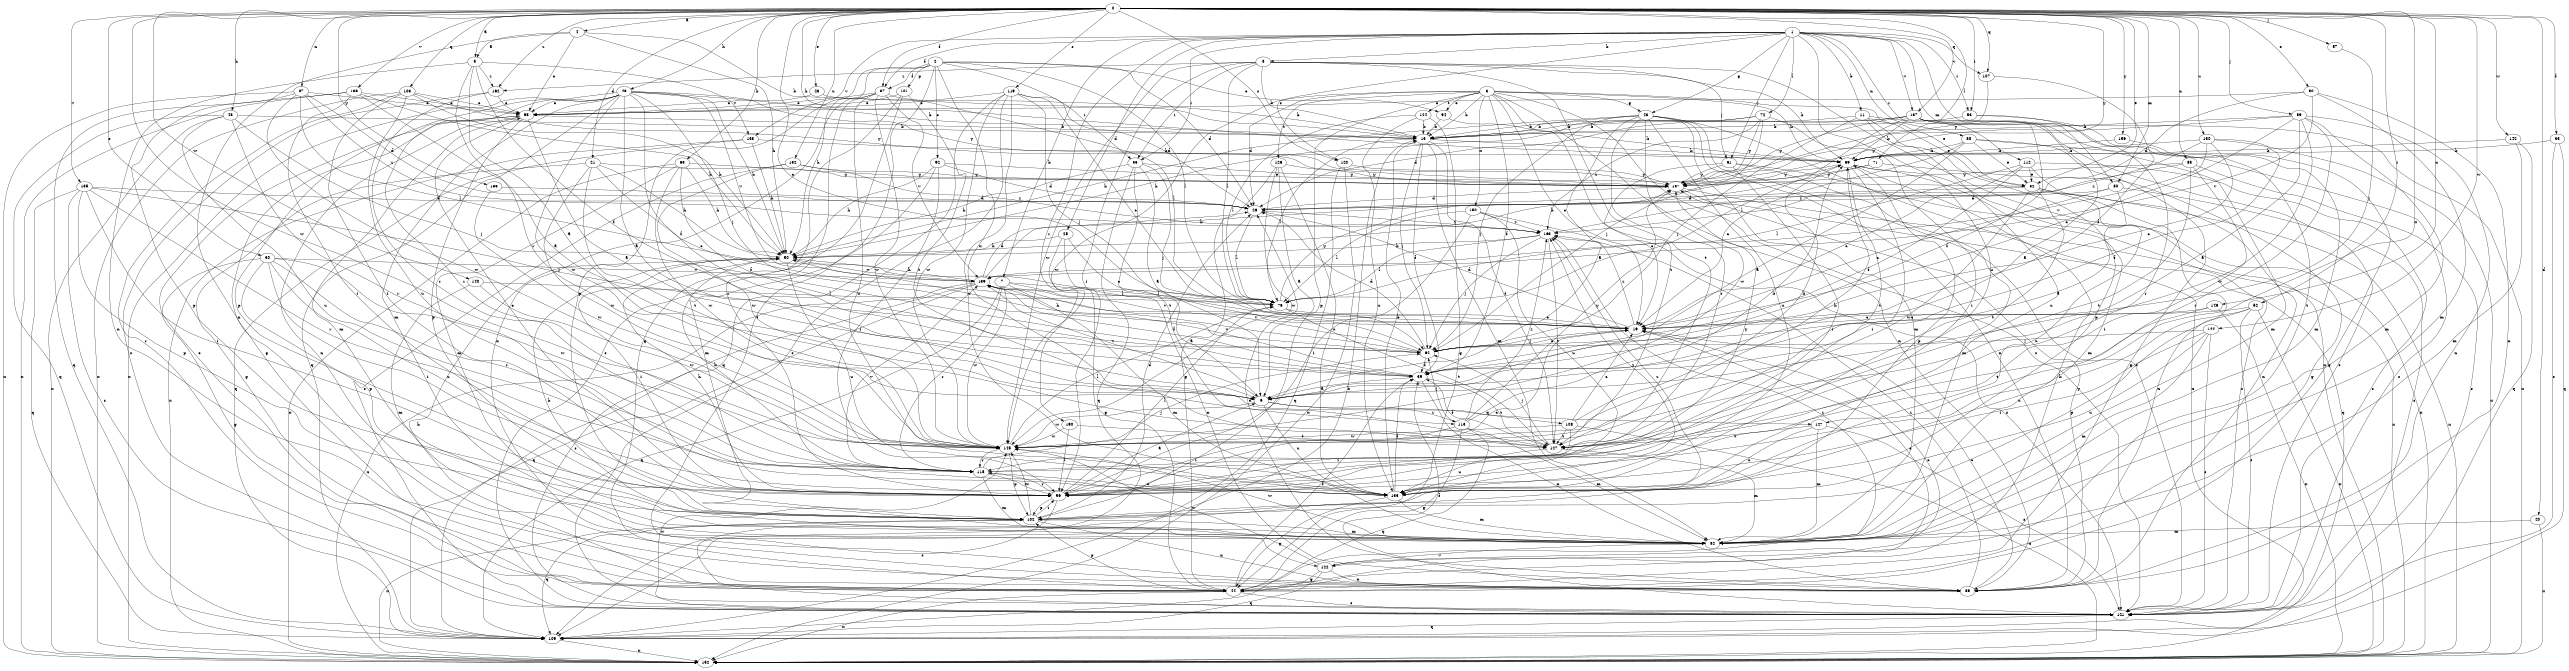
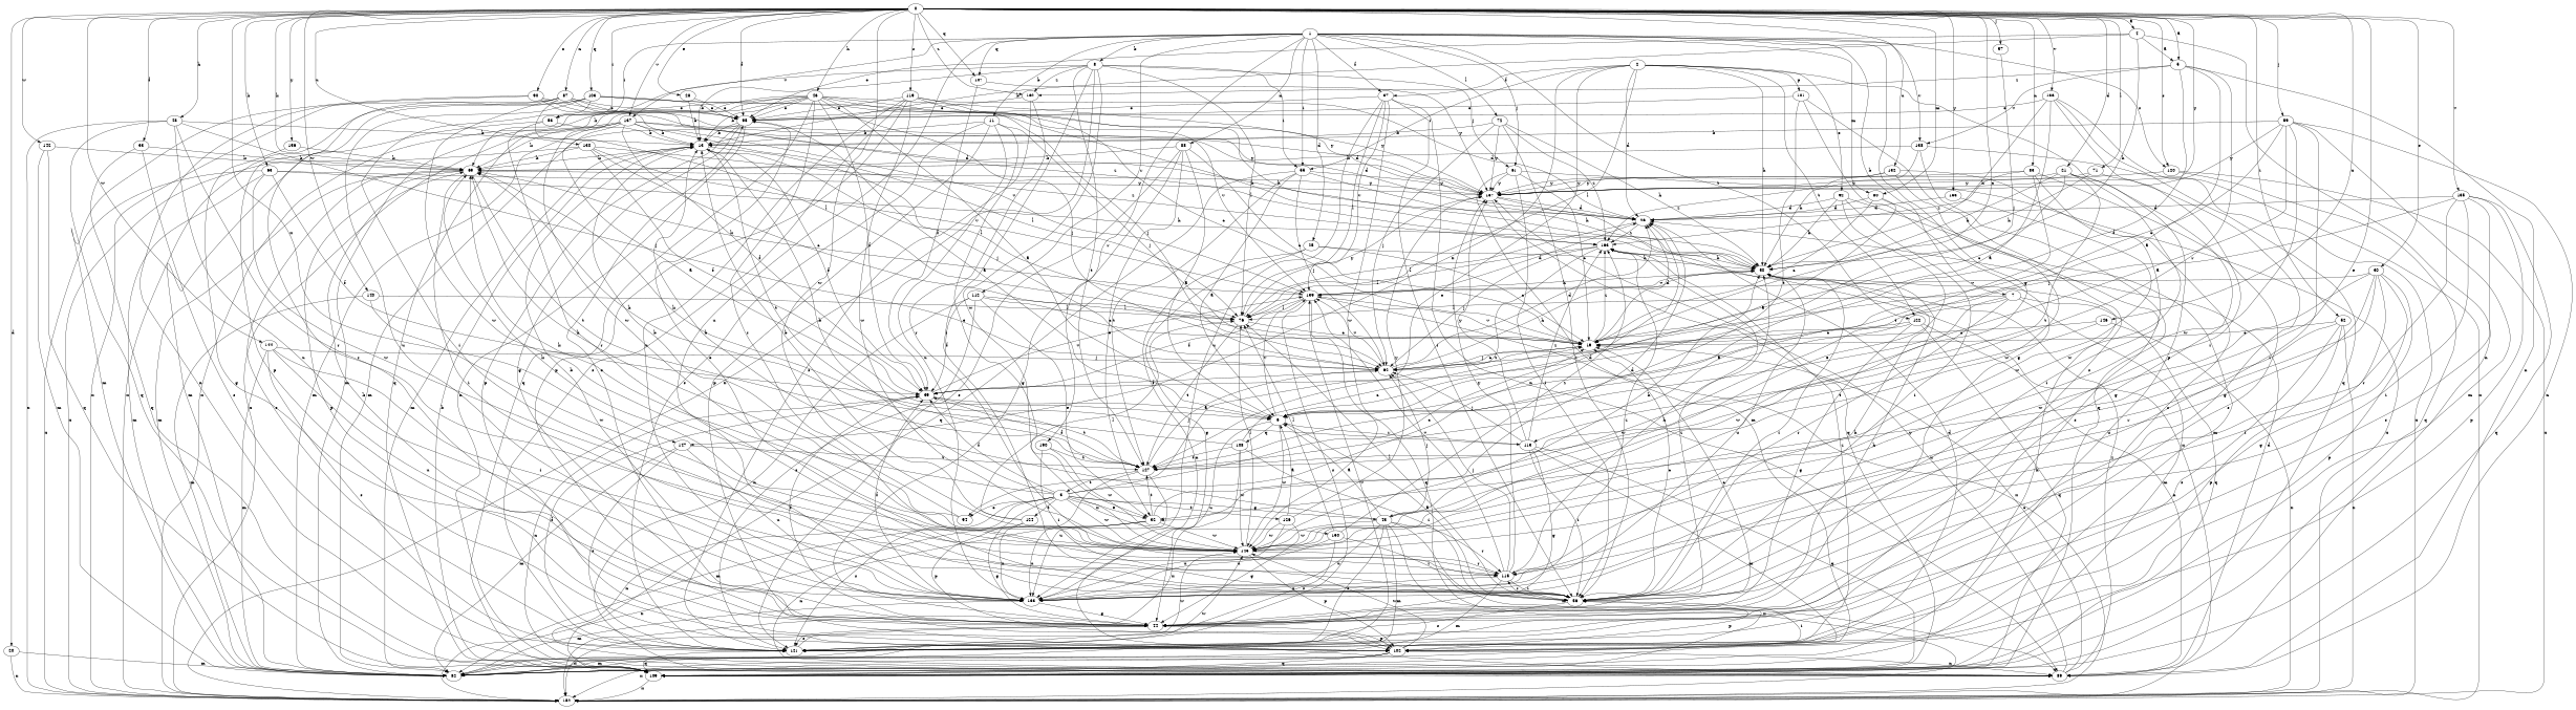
  strict digraph {
    0
    4
    5
    19
    20
    21
    28
    30
    32
    33
    37
    46
    48
    52
    53
    57
    59
    63
    69
    71
    80
    83
    87
    90
    103
    107
    119
    120
    130
    132
    135
    136
    137
    140
    142
    144
    145
    146
    147
    153
    156
    157
    162
    50
    13
    89
    95
    138
    39
    6
    113
    26
    139
    62
    163
    82
    152
    127
    44
    133
    102
    115
    56
    121
    109
    76
    1
    7
    8
    11
    25
    43
    55
    61
    72
    88
    n77 [label=190]
    112
    122
    2
    92
    94
    101
    3
    124
    126
    150
    108
    0 -> 4 [label=a]
    0 -> 5 [label=a]
    0 -> 19 [label=c]
    0 -> 20 [label=d]
    0 -> 21 [label=d]
    0 -> 28 [label=e]
    0 -> 30 [label=e]
    0 -> 32 [label=e]
    0 -> 33 [label=f]
-   0 -> 37 [label=f]
+   0 -> 95 [label=f]
    0 -> 46 [label=h]
    0 -> 48 [label=h]
    0 -> 52 [label=i]
    0 -> 53 [label=i]
    0 -> 57 [label=j]
    0 -> 59 [label=j]
    0 -> 63 [label=k]
    0 -> 69 [label=k]
    0 -> 71 [label=l]
    0 -> 80 [label=m]
    0 -> 83 [label=n]
    0 -> 87 [label=n]
    0 -> 90 [label=o]
    0 -> 103 [label=q]
    0 -> 107 [label=q]
    0 -> 119 [label=s]
    0 -> 120 [label=s]
    0 -> 130 [label=u]
    0 -> 132 [label=u]
    0 -> 135 [label=v]
    0 -> 136 [label=v]
    0 -> 137 [label=v]
    0 -> 140 [label=w]
    0 -> 142 [label=w]
    0 -> 144 [label=w]
    0 -> 145 [label=w]
    0 -> 146 [label=x]
    0 -> 147 [label=x]
    0 -> 153 [label=y]
    0 -> 156 [label=y]
    0 -> 157 [label=y]
    0 -> 162 [label=z]
    4 -> 5 [label=a]
    4 -> 50 [label=h]
    4 -> 13 [label=b]
    4 -> 89 [label=n]
    4 -> 95 [label=o]
    5 -> 162 [label=z]
    5 -> 89 [label=n]
    5 -> 138 [label=v]
    5 -> 39 [label=f]
    5 -> 6 [label=a]
    5 -> 113 [label=r]
    19 -> 26 [label=d]
    19 -> 139 [label=v]
    19 -> 62 [label=j]
    19 -> 163 [label=z]
    20 -> 82 [label=m]
    20 -> 152 [label=x]
    21 -> 19 [label=c]
    21 -> 145 [label=w]
    21 -> 157 [label=y]
    21 -> 50 [label=h]
    21 -> 127 [label=t]
    21 -> 44 [label=g]
    28 -> 13 [label=b]
    28 -> 95 [label=o]
    30 -> 145 [label=w]
    30 -> 139 [label=v]
    30 -> 44 [label=g]
    30 -> 133 [label=u]
    30 -> 102 [label=p]
    30 -> 115 [label=r]
    30 -> 56 [label=i]
    32 -> 145 [label=w]
    32 -> 89 [label=n]
    32 -> 26 [label=d]
    32 -> 152 [label=x]
    32 -> 127 [label=t]
    32 -> 133 [label=u]
    33 -> 69 [label=k]
    33 -> 121 [label=s]
    33 -> 109 [label=q]
    37 -> 145 [label=w]
    37 -> 89 [label=n]
    37 -> 95 [label=o]
    37 -> 139 [label=v]
    37 -> 133 [label=u]
    37 -> 56 [label=i]
    37 -> 76 [label=l]
    46 -> 145 [label=w]
    46 -> 157 [label=y]
    46 -> 50 [label=h]
    46 -> 13 [label=b]
    46 -> 95 [label=o]
    46 -> 39 [label=f]
    46 -> 6 [label=a]
    46 -> 139 [label=v]
    46 -> 62 [label=j]
    46 -> 82 [label=m]
    46 -> 152 [label=x]
    46 -> 102 [label=p]
    46 -> 115 [label=r]
    46 -> 109 [label=q]
    48 -> 13 [label=b]
    48 -> 62 [label=j]
    48 -> 152 [label=x]
    48 -> 133 [label=u]
    48 -> 115 [label=r]
    48 -> 109 [label=q]
    52 -> 19 [label=c]
    52 -> 152 [label=x]
    52 -> 133 [label=u]
    52 -> 102 [label=p]
    52 -> 121 [label=s]
    53 -> 13 [label=b]
    53 -> 82 [label=m]
    53 -> 115 [label=r]
    57 -> 62 [label=j]
    59 -> 19 [label=c]
    59 -> 145 [label=w]
    59 -> 157 [label=y]
    59 -> 13 [label=b]
    59 -> 89 [label=n]
    59 -> 6 [label=a]
    59 -> 82 [label=m]
    59 -> 56 [label=i]
    63 -> 145 [label=w]
    63 -> 157 [label=y]
    63 -> 50 [label=h]
    63 -> 39 [label=f]
    63 -> 82 [label=m]
    63 -> 152 [label=x]
    69 -> 157 [label=y]
    69 -> 82 [label=m]
    69 -> 127 [label=t]
    69 -> 102 [label=p]
    69 -> 56 [label=i]
    69 -> 121 [label=s]
    71 -> 157 [label=y]
    71 -> 50 [label=h]
    71 -> 44 [label=g]
    80 -> 19 [label=c]
    80 -> 6 [label=a]
    80 -> 26 [label=d]
    80 -> 121 [label=s]
    83 -> 157 [label=y]
    83 -> 163 [label=z]
    83 -> 127 [label=t]
    83 -> 56 [label=i]
    83 -> 121 [label=s]
    87 -> 145 [label=w]
    87 -> 95 [label=o]
    87 -> 26 [label=d]
    87 -> 163 [label=z]
    87 -> 152 [label=x]
    87 -> 102 [label=p]
    87 -> 76 [label=l]
    90 -> 89 [label=n]
    90 -> 95 [label=o]
    90 -> 26 [label=d]
    90 -> 139 [label=v]
    90 -> 82 [label=m]
    103 -> 157 [label=y]
    103 -> 50 [label=h]
    103 -> 95 [label=o]
    103 -> 152 [label=x]
    103 -> 44 [label=r]
    103 -> 133 [label=u]
    103 -> 56 [label=i]
    107 -> 157 [label=y]
    107 -> 39 [label=f]
    119 -> 19 [label=c]
    119 -> 145 [label=w]
    119 -> 95 [label=o]
    119 -> 26 [label=d]
    119 -> 62 [label=j]
    119 -> 133 [label=u]
    119 -> 121 [label=s]
    119 -> 109 [label=q]
    120 -> 157 [label=y]
    120 -> 152 [label=x]
    120 -> 109 [label=q]
    130 -> 19 [label=c]
    130 -> 69 [label=k]
    130 -> 39 [label=f]
    130 -> 139 [label=v]
    130 -> 163 [label=z]
    130 -> 152 [label=x]
    132 -> 145 [label=w]
    132 -> 157 [label=y]
    132 -> 163 [label=z]
    132 -> 121 [label=s]
    135 -> 26 [label=d]
    135 -> 62 [label=j]
    135 -> 102 [label=p]
    135 -> 115 [label=r]
    135 -> 56 [label=i]
    135 -> 121 [label=s]
    135 -> 109 [label=q]
    136 -> 50 [label=h]
    136 -> 95 [label=o]
    136 -> 6 [label=a]
    136 -> 152 [label=x]
    136 -> 56 [label=i]
    136 -> 109 [label=q]
    137 -> 69 [label=k]
    137 -> 157 [label=y]
    137 -> 13 [label=b]
    137 -> 39 [label=f]
    137 -> 6 [label=a]
    137 -> 26 [label=d]
    137 -> 82 [label=m]
    137 -> 152 [label=x]
    137 -> 76 [label=l]
    140 -> 145 [label=w]
    140 -> 82 [label=m]
    140 -> 76 [label=l]
    142 -> 69 [label=k]
    142 -> 82 [label=m]
    142 -> 109 [label=q]
    144 -> 62 [label=j]
    144 -> 82 [label=m]
    144 -> 133 [label=u]
    144 -> 56 [label=i]
    144 -> 121 [label=s]
    145 -> 69 [label=k]
    145 -> 102 [label=p]
    145 -> 115 [label=r]
    145 -> 76 [label=l]
    146 -> 19 [label=c]
    146 -> 152 [label=x]
    146 -> 127 [label=t]
    147 -> 82 [label=m]
    147 -> 127 [label=t]
    147 -> 133 [label=u]
    147 -> 121 [label=s]
    153 -> 145 [label=w]
    153 -> 26 [label=d]
    156 -> 69 [label=k]
    156 -> 44 [label=g]
    157 -> 26 [label=d]
    157 -> 152 [label=x]
    157 -> 109 [label=q]
    162 -> 95 [label=o]
    162 -> 115 [label=r]
    162 -> 121 [label=s]
    50 -> 139 [label=v]
    50 -> 133 [label=u]
    50 -> 56 [label=i]
    13 -> 69 [label=k]
    13 -> 39 [label=f]
    13 -> 62 [label=j]
    13 -> 82 [label=m]
    13 -> 127 [label=t]
    13 -> 76 [label=l]
    89 -> 19 [label=c]
    89 -> 157 [label=y]
    89 -> 26 [label=d]
    89 -> 163 [label=z]
    95 -> 13 [label=b]
    95 -> 89 [label=n]
    95 -> 6 [label=a]
    95 -> 82 [label=m]
    95 -> 44 [label=g]
    95 -> 102 [label=p]
    138 -> 69 [label=k]
    138 -> 50 [label=h]
    138 -> 152 [label=x]
    138 -> 109 [label=q]
    39 -> 89 [label=n]
    39 -> 6 [label=a]
    39 -> 139 [label=v]
    39 -> 127 [label=t]
    6 -> 145 [label=w]
    6 -> 113 [label=r]
    6 -> 139 [label=v]
    6 -> 133 [label=u]
    6 -> 108 [label=q]
    113 -> 69 [label=k]
    113 -> 157 [label=y]
    113 -> 62 [label=j]
    113 -> 163 [label=z]
    113 -> 82 [label=m]
    113 -> 44 [label=g]
    113 -> 56 [label=i]
    113 -> 109 [label=q]
    26 -> 163 [label=z]
    26 -> 76 [label=l]
    139 -> 69 [label=k]
    139 -> 50 [label=h]
    139 -> 39 [label=f]
    139 -> 26 [label=d]
    139 -> 152 [label=x]
    139 -> 121 [label=s]
    139 -> 109 [label=q]
    139 -> 76 [label=l]
    62 -> 19 [label=c]
    62 -> 50 [label=h]
    62 -> 39 [label=f]
    62 -> 26 [label=d]
    62 -> 139 [label=v]
    163 -> 50 [label=h]
    163 -> 62 [label=j]
    163 -> 127 [label=t]
    163 -> 76 [label=l]
    82 -> 145 [label=w]
    82 -> 50 [label=h]
-   82 -> 122 [label=v]
+   82 -> 139 [label=v]
    127 -> 39 [label=f]
    127 -> 62 [label=j]
    127 -> 82 [label=m]
    127 -> 133 [label=u]
    44 -> 19 [label=c]
    44 -> 69 [label=k]
    44 -> 50 [label=h]
    44 -> 95 [label=o]
    44 -> 39 [label=f]
    44 -> 163 [label=z]
    44 -> 152 [label=x]
    44 -> 102 [label=p]
    44 -> 121 [label=s]
    133 -> 13 [label=b]
    133 -> 39 [label=f]
    133 -> 163 [label=z]
    133 -> 82 [label=m]
    133 -> 44 [label=g]
    102 -> 145 [label=w]
    102 -> 89 [label=n]
    102 -> 26 [label=d]
    102 -> 163 [label=z]
    102 -> 82 [label=m]
    102 -> 152 [label=x]
    102 -> 56 [label=i]
    102 -> 109 [label=q]
    115 -> 157 [label=y]
    115 -> 50 [label=h]
    115 -> 139 [label=v]
    115 -> 62 [label=j]
    115 -> 82 [label=m]
    115 -> 133 [label=u]
    115 -> 56 [label=i]
    56 -> 19 [label=c]
    56 -> 50 [label=h]
    56 -> 95 [label=o]
    56 -> 6 [label=a]
    56 -> 102 [label=p]
    56 -> 115 [label=r]
    56 -> 121 [label=s]
    56 -> 76 [label=l]
    121 -> 145 [label=w]
    121 -> 39 [label=f]
    121 -> 109 [label=q]
    109 -> 13 [label=b]
    109 -> 152 [label=x]
    76 -> 19 [label=c]
    76 -> 157 [label=y]
    76 -> 127 [label=t]
    1 -> 37 [label=f]
    1 -> 53 [label=i]
    1 -> 80 [label=m]
    1 -> 107 [label=q]
    1 -> 120 [label=s]
    1 -> 137 [label=v]
    1 -> 138 [label=v]
    1 -> 133 [label=u]
    1 -> 7 [label=b]
    1 -> 8 [label=b]
    1 -> 11 [label=b]
    1 -> 25 [label=d]
    1 -> 43 [label=g]
    1 -> 55 [label=i]
    1 -> 61 [label=j]
    1 -> 72 [label=l]
    1 -> 88 [label=n]
    1 -> n77 [label=r]
    1 -> 112 [label=r]
    1 -> 122 [label=t]
    7 -> 145 [label=w]
    7 -> 6 [label=a]
    7 -> 82 [label=m]
    7 -> 115 [label=r]
    7 -> 109 [label=q]
    7 -> 76 [label=l]
    8 -> 69 [label=k]
    8 -> 145 [label=w]
    8 -> 162 [label=z]
    8 -> 13 [label=b]
    8 -> 152 [label=x]
    8 -> 127 [label=t]
    8 -> 56 [label=i]
    8 -> 76 [label=l]
    8 -> 55 [label=i]
    8 -> 61 [label=j]
    11 -> 32 [label=e]
    11 -> 13 [label=b]
    11 -> 62 [label=j]
    11 -> 133 [label=u]
    11 -> 102 [label=p]
    11 -> 121 [label=s]
    25 -> 19 [label=c]
    25 -> 50 [label=h]
    25 -> 89 [label=n]
    25 -> 44 [label=g]
    43 -> 145 [label=w]
    43 -> 50 [label=h]
    43 -> 13 [label=b]
    43 -> 89 [label=n]
    43 -> 6 [label=a]
    43 -> 62 [label=j]
    43 -> 82 [label=m]
    43 -> 152 [label=x]
    43 -> 133 [label=u]
    43 -> 115 [label=r]
    43 -> 121 [label=s]
    55 -> 157 [label=y]
    55 -> 50 [label=h]
    55 -> 6 [label=a]
    55 -> 62 [label=j]
    55 -> 127 [label=t]
    55 -> 109 [label=q]
    61 -> 19 [label=c]
    61 -> 157 [label=y]
    61 -> 82 [label=m]
    61 -> 152 [label=x]
    61 -> 56 [label=i]
    72 -> 157 [label=y]
    72 -> 50 [label=h]
    72 -> 13 [label=b]
    72 -> 62 [label=j]
    72 -> 163 [label=z]
    72 -> 56 [label=i]
    88 -> 19 [label=c]
    88 -> 32 [label=e]
    88 -> 69 [label=k]
    88 -> 6 [label=a]
    88 -> 44 [label=g]
    88 -> 121 [label=s]
    n77 -> 145 [label=w]
    n77 -> 127 [label=t]
    n77 -> 56 [label=i]
    112 -> 19 [label=c]
    112 -> 32 [label=e]
    112 -> 89 [label=n]
    112 -> 39 [label=f]
    112 -> 121 [label=s]
    112 -> 76 [label=l]
    122 -> 19 [label=c]
    122 -> 145 [label=w]
    122 -> 89 [label=n]
    122 -> 44 [label=g]
    122 -> 109 [label=q]
    2 -> 37 [label=f]
    2 -> 147 [label=x]
    2 -> 50 [label=h]
    2 -> 26 [label=d]
    2 -> 102 [label=p]
    2 -> 76 [label=l]
    2 -> 55 [label=i]
    2 -> 122 [label=t]
    2 -> 92 [label=o]
    2 -> 94 [label=o]
    2 -> 101 [label=p]
    92 -> 32 [label=e]
    92 -> 50 [label=h]
    92 -> 26 [label=d]
    92 -> 82 [label=m]
    92 -> 56 [label=i]
    94 -> 69 [label=k]
    94 -> 13 [label=b]
    101 -> 95 [label=o]
    101 -> 127 [label=t]
    101 -> 44 [label=g]
    101 -> 121 [label=s]
    3 -> 19 [label=c]
    3 -> 32 [label=e]
    3 -> 69 [label=k]
    3 -> 145 [label=w]
    3 -> 13 [label=b]
    3 -> 89 [label=n]
    3 -> 39 [label=f]
    3 -> 26 [label=d]
-   3 -> 127 [label=t]
+   127 -> 3 [label=t]
    3 -> 102 [label=p]
    3 -> 121 [label=s]
    3 -> 43 [label=g]
    3 -> 94 [label=o]
    3 -> 124 [label=t]
    3 -> 126 [label=t]
    3 -> 150 [label=x]
    124 -> 13 [label=b]
    124 -> 44 [label=g]
    124 -> 133 [label=u]
    124 -> 76 [label=l]
    126 -> 145 [label=w]
    126 -> 157 [label=y]
    126 -> 6 [label=a]
    126 -> 44 [label=g]
    126 -> 133 [label=u]
    150 -> 163 [label=z]
    150 -> 133 [label=u]
    150 -> 56 [label=i]
    150 -> 121 [label=s]
    150 -> 76 [label=l]
    108 -> 19 [label=c]
    108 -> 69 [label=k]
    108 -> 145 [label=w]
    108 -> 152 [label=x]
    108 -> 127 [label=t]
    108 -> 56 [label=i]
  }
